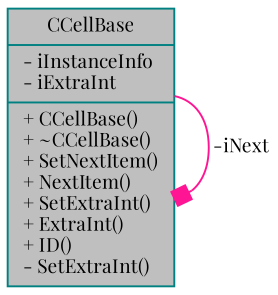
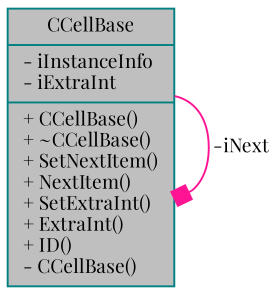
  digraph {
    fontname="Playfair Display"
-   n1 [color=teal fillcolor=grey75 fontcolor=black fontname="Playfair Display" fontsize=10 height=0.2 label="{CCellBase\n|- iInstanceInfo\l- iExtraInt\l|+ CCellBase()\l+ ~CCellBase()\l+ SetNextItem()\l+ NextItem()\l+ SetExtraInt()\l+ ExtraInt()\l+ ID()\l- SetExtraInt()\l}" shape=record style=filled width=0.4]
+   n1 [color=teal fillcolor=grey75 fontcolor=black fontname="Playfair Display" fontsize=10 height=0.2 label="{CCellBase\n|- iInstanceInfo\l- iExtraInt\l|+ CCellBase()\l+ ~CCellBase()\l+ SetNextItem()\l+ NextItem()\l+ SetExtraInt()\l+ ExtraInt()\l+ ID()\l- CCellBase()\l}" shape=record style=filled width=0.4]
    n1 -> n1 [arrowhead=box color=deeppink fontname="Playfair Display" fontsize=10 label=" -iNext" labelfontname=Helvetica labelfontsize=10 style=solid]
  }
